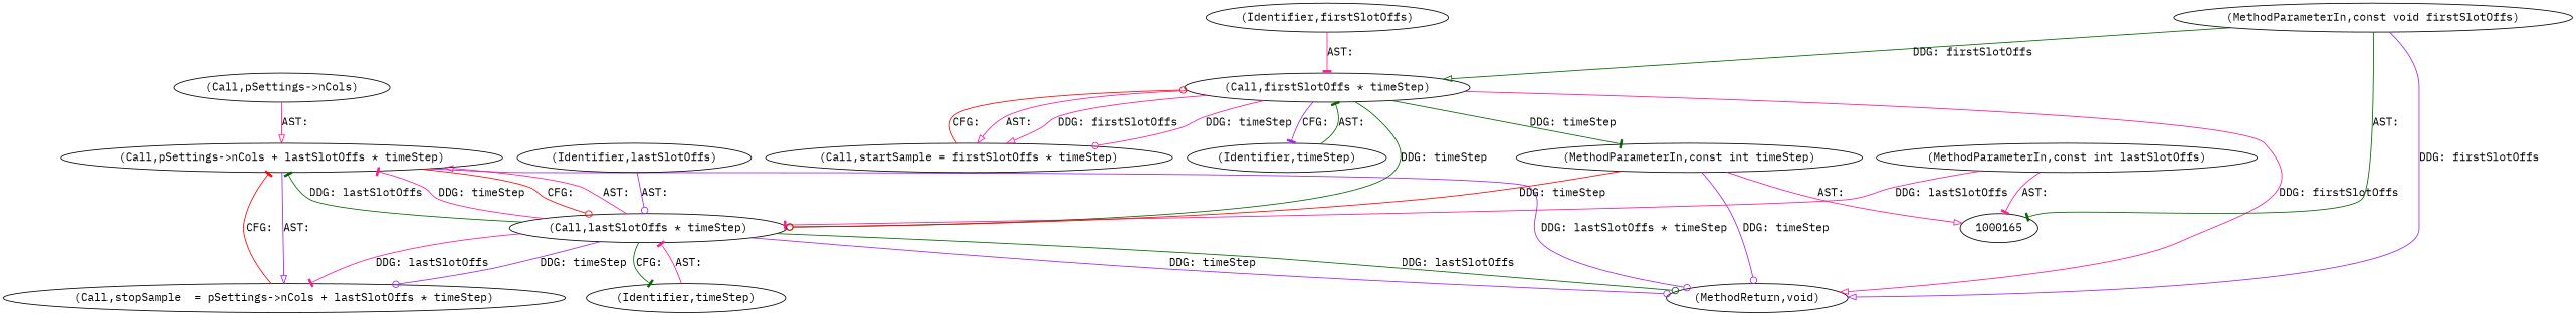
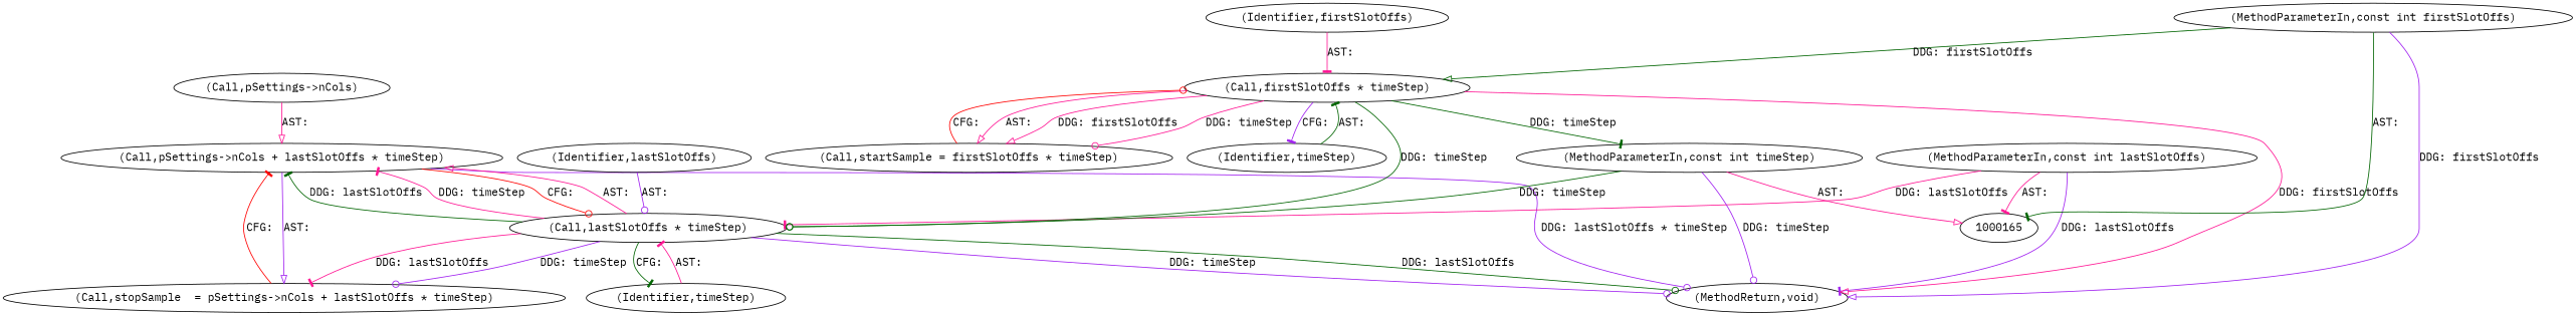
  digraph {
    fontname="IBM Plex Mono"
    node [fontname="IBM Plex Mono"]
    edge [arrowhead=tee color=deeppink fontname="IBM Plex Mono"]
    n1 [label="(Call,pSettings->nCols + lastSlotOffs * timeStep)"]
    n2 [label="(Call,lastSlotOffs * timeStep)"]
    n3 [label="(MethodReturn,void)"]
    n4 [label="(Call,stopSample  = pSettings->nCols + lastSlotOffs * timeStep)"]
    n5 [label="(Identifier,timeStep)"]
    n6 [label="(MethodParameterIn,const int lastSlotOffs)"]
    1000165
    n8 [label="(Call,firstSlotOffs * timeStep)"]
    n9 [label="(Identifier,timeStep)"]
    n10 [label="(Call,startSample = firstSlotOffs * timeStep)"]
    n11 [label="(MethodParameterIn,const int timeStep)"]
-   n12 [label="(MethodParameterIn,const void firstSlotOffs)"]
+   n12 [label="(MethodParameterIn,const int firstSlotOffs)"]
    n13 [label="(Identifier,lastSlotOffs)"]
    n14 [label="(Identifier,firstSlotOffs)"]
    n15 [label="(Call,pSettings->nCols)"]
    n1 -> n2 [arrowhead=odot color=red label="CFG: "]
    n1 -> n3 [arrowhead=odot color=purple label="DDG: lastSlotOffs * timeStep"]
    n1 -> n4 [arrowhead=onormal color=purple label="AST: "]
    n2 -> n1 [arrowhead=onormal label="AST: "]
    n2 -> n1 [color=darkgreen label="DDG: lastSlotOffs"]
    n2 -> n1 [label="DDG: timeStep"]
    n2 -> n3 [arrowhead=odot color=purple label="DDG: timeStep"]
    n2 -> n3 [arrowhead=odot color=darkgreen label="DDG: lastSlotOffs"]
    n2 -> n4 [label="DDG: lastSlotOffs"]
    n2 -> n4 [arrowhead=odot color=purple label="DDG: timeStep"]
    n2 -> n5 [color=darkgreen label="CFG: "]
    n4 -> n1 [color=red label="CFG: "]
    n5 -> n2 [label="AST: "]
    n6 -> n2 [label="DDG: lastSlotOffs"]
+   n6 -> n3 [color=purple label="DDG: lastSlotOffs"]
    n6 -> 1000165 [label="AST: "]
    n8 -> n2 [arrowhead=odot color=darkgreen label="DDG: timeStep"]
    n8 -> n3 [arrowhead=onormal label="DDG: firstSlotOffs"]
    n8 -> n9 [color=purple label="CFG: "]
    n8 -> n10 [arrowhead=onormal label="AST: "]
    n8 -> n10 [arrowhead=onormal label="DDG: firstSlotOffs"]
    n8 -> n10 [arrowhead=odot label="DDG: timeStep"]
    n8 -> n11 [color=darkgreen label="DDG: timeStep"]
    n9 -> n8 [color=darkgreen label="AST: "]
    n10 -> n8 [arrowhead=odot color=red label="CFG: "]
-   n11 -> n2 [arrowhead=odot color=red label="DDG: timeStep"]
+   n11 -> n2 [arrowhead=odot color=darkgreen label="DDG: timeStep"]
    n11 -> n3 [arrowhead=odot color=purple label="DDG: timeStep"]
    n11 -> 1000165 [arrowhead=onormal label="AST: "]
    n12 -> n3 [arrowhead=onormal color=purple label="DDG: firstSlotOffs"]
    n12 -> 1000165 [color=darkgreen label="AST: "]
    n12 -> n8 [arrowhead=onormal color=darkgreen label="DDG: firstSlotOffs"]
    n13 -> n2 [arrowhead=odot color=purple label="AST: "]
    n14 -> n8 [label="AST: "]
    n15 -> n1 [arrowhead=onormal label="AST: "]
  }
